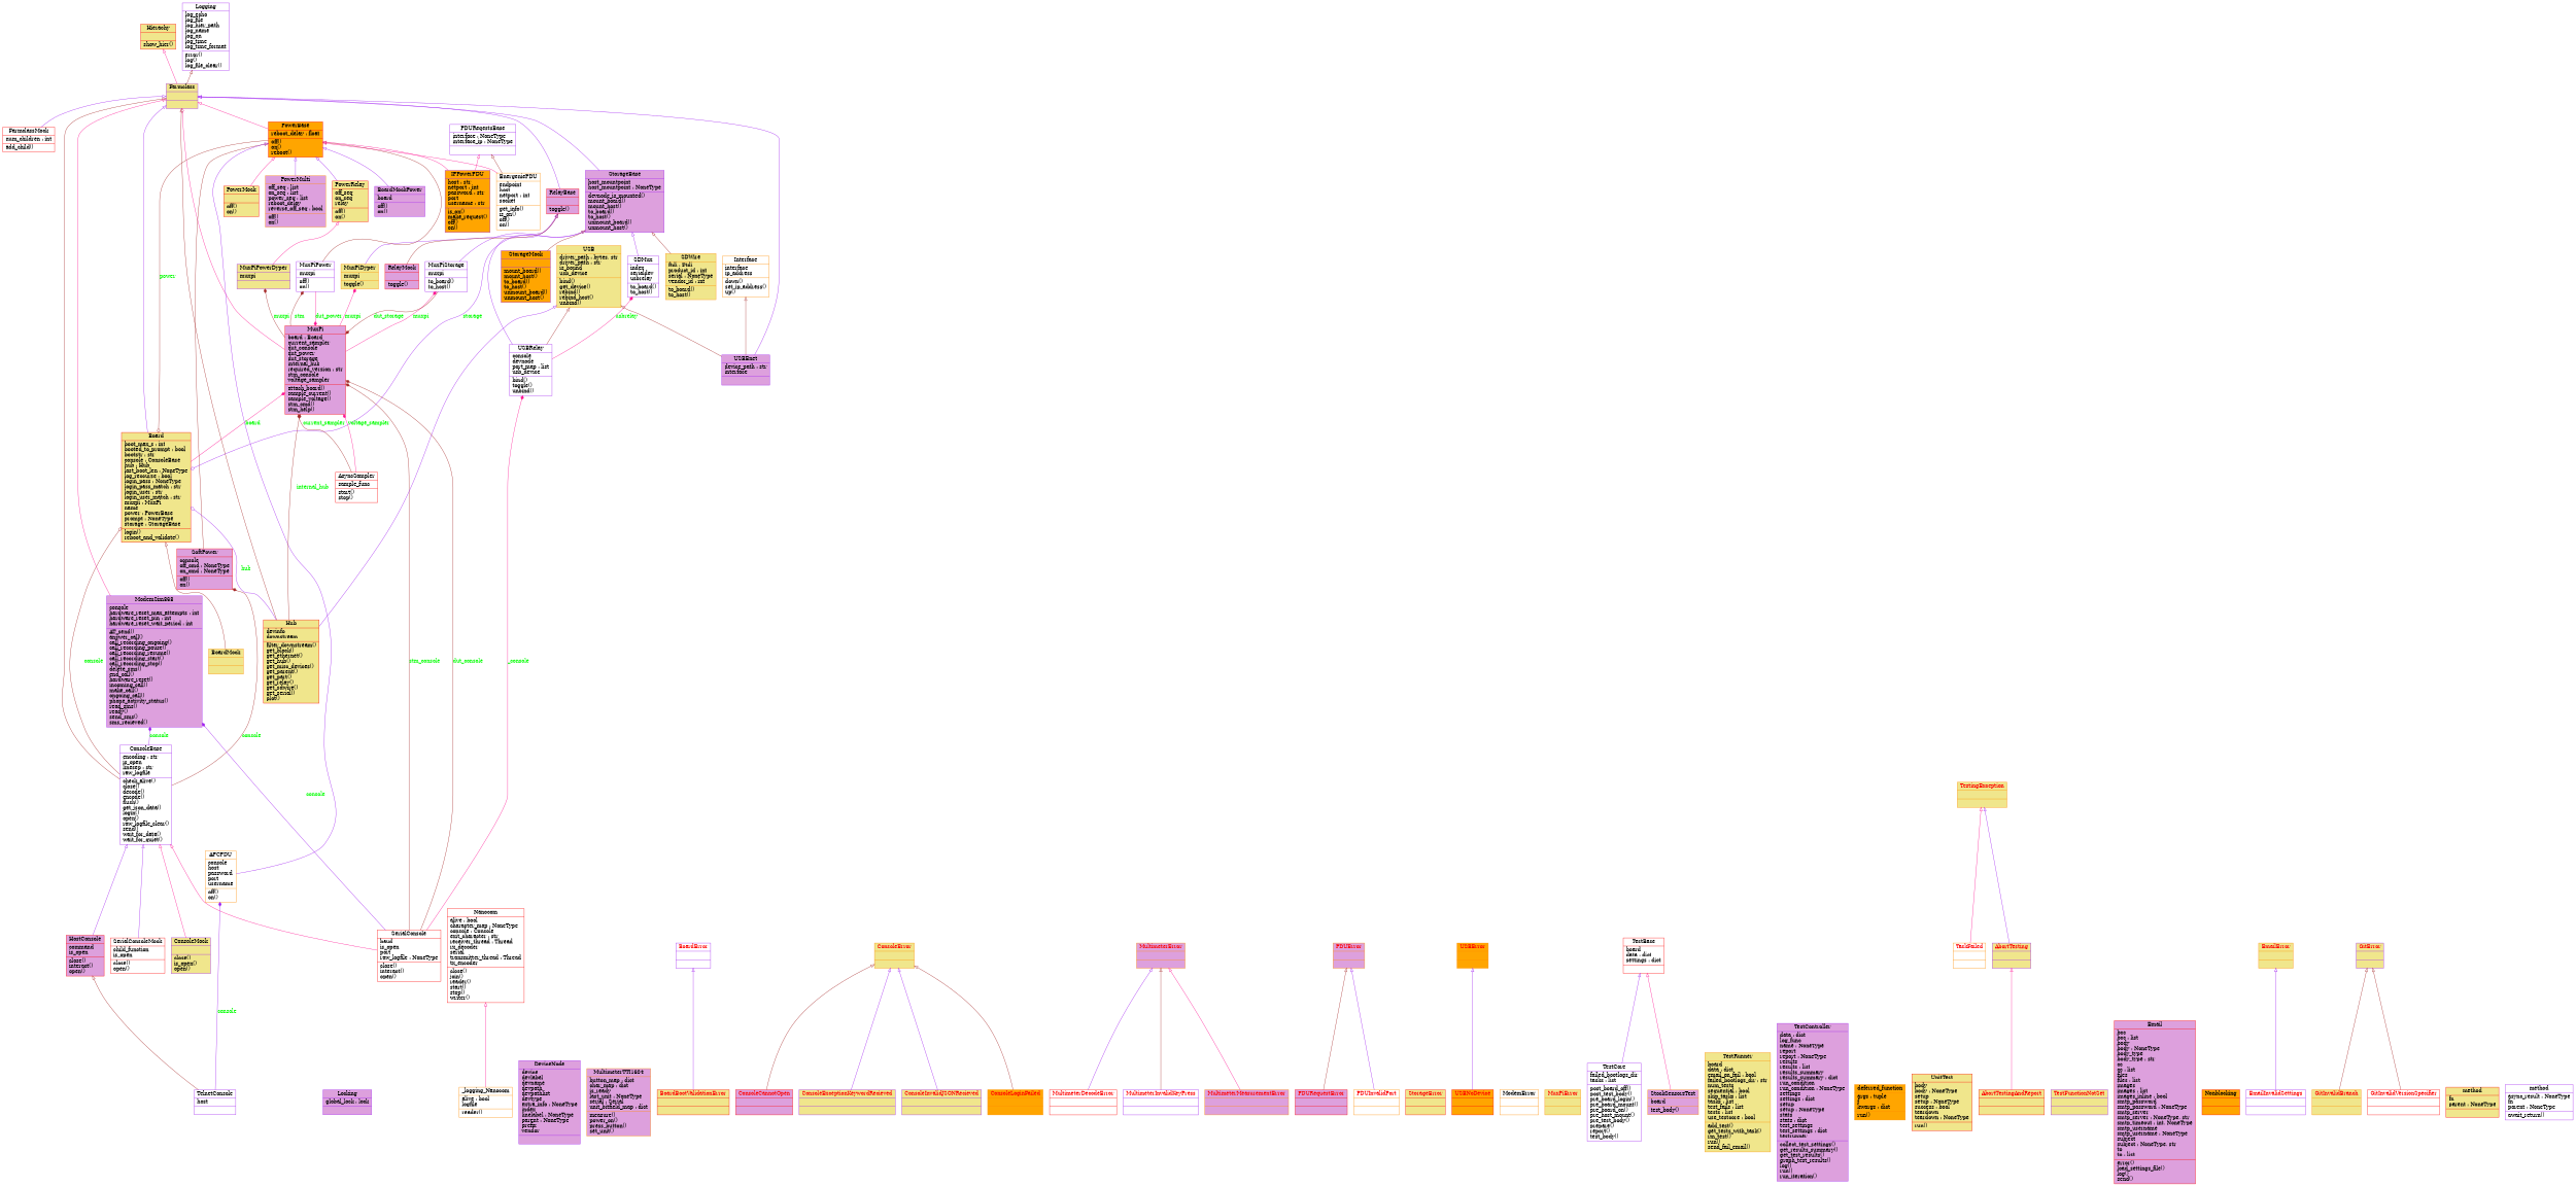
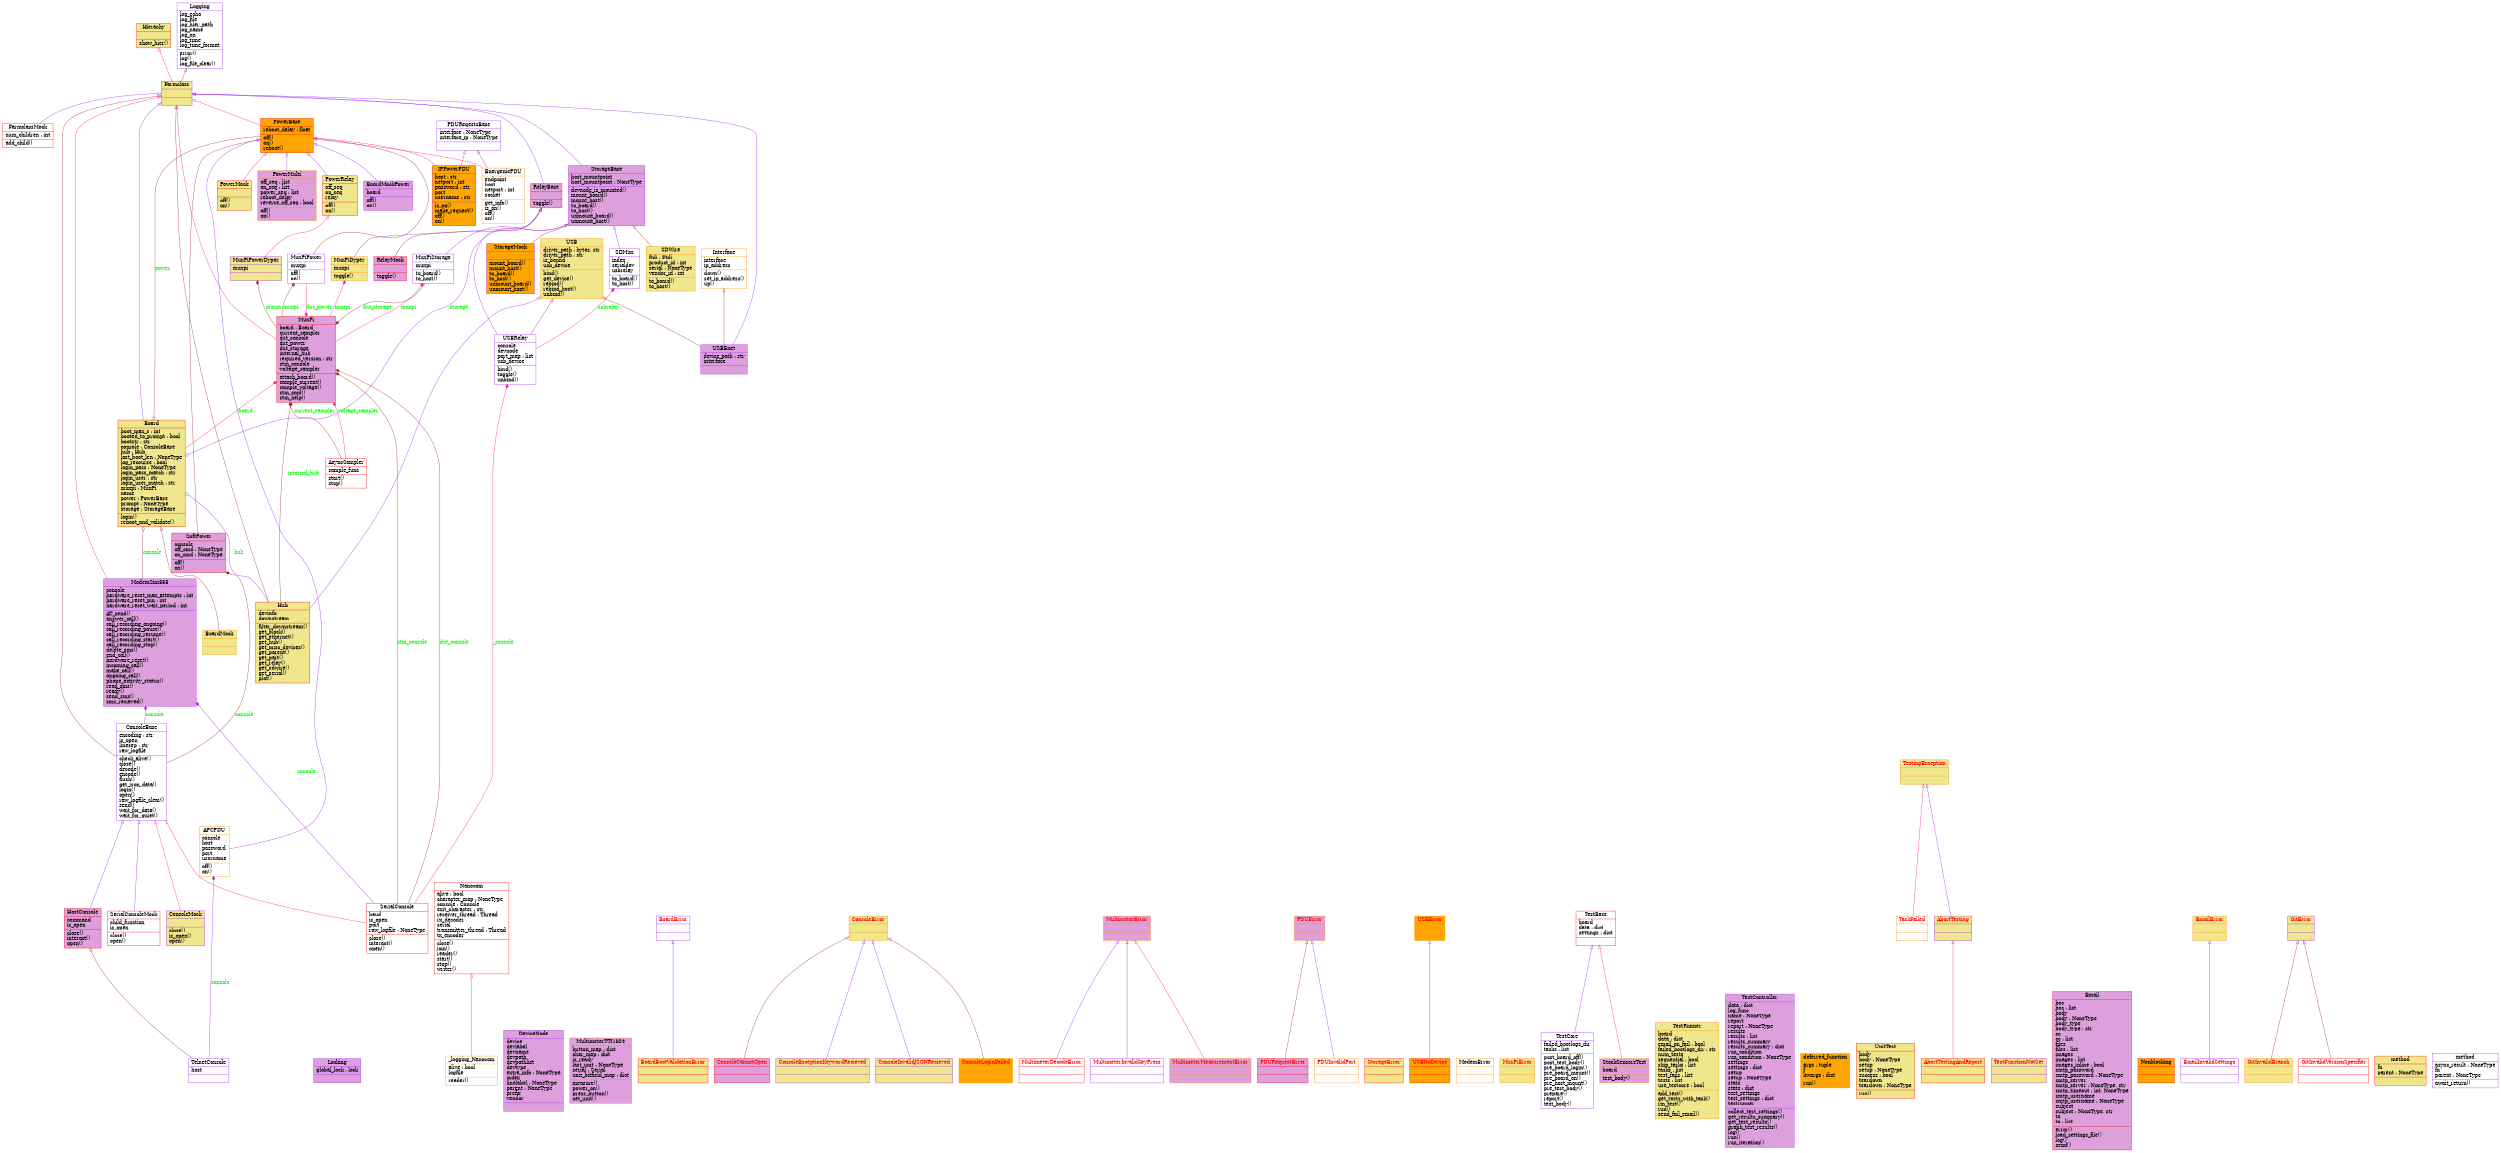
  digraph {
    rankdir=BT
    node [color=purple fillcolor=khaki shape=record style=filled]
    edge [arrowhead=empty arrowtail=none color=brown]
    n1 [label="{Farmclass|\l|}"]
    n2 [color=red label="{Hierachy|\l|show_hier()\l}"]
    n3 [fillcolor=white label="{Logging|log_echo\llog_file\llog_hier_path\llog_name\llog_on\llog_time\llog_time_format\l|error()\llog()\llog_file_clear()\l}"]
    n4 [color=red fillcolor=white label="{FarmclassMock|num_children : int\l|add_child()\l}"]
    n5 [fillcolor=plum label="{Locking|global_lock : lock\l|}"]
    n6 [color=red label="{Board|boot_max_s : int\lbooted_to_prompt : bool\lbootstr : str\lconsole : ConsoleBase\lhub : Hub\llast_boot_len : NoneType\llog_reccurse : bool\llogin_pass : NoneType\llogin_pass_match : str\llogin_user : str\llogin_user_match : str\lmuxpi : MuxPi\lname\lpower : PowerBase\lprompt : NoneType\lstorage : StorageBase\l|login()\lreboot_and_validate()\l}"]
    n7 [color=red fillcolor=plum label="{MuxPi|board : Board\lcurrent_sampler\ldut_console\ldut_power\ldut_storage\linternal_hub\lrequired_version : str\lstm_console\lvoltage_sampler\l|attach_board()\lsample_current()\lsample_voltage()\lstm_cmd()\lstm_help()\l}"]
    n8 [color=darkorange label="{MuxPiDyper|muxpi\l|toggle()\l}"]
    n9 [fillcolor=white label="{MuxPiPower|muxpi\l|off()\lon()\l}"]
    n10 [label="{MuxPiPowerDyper|muxpi\l|}"]
    n11 [fillcolor=white label="{MuxPiStorage|muxpi\l|to_board()\lto_host()\l}"]
    n12 [color=darkorange label="{BoardMock|\l|}"]
    n13 [fillcolor=plum label="{BoardMockPower|board\l|off()\lon()\l}"]
    n14 [color=red fillcolor=orange label="{PowerBase|reboot_delay : float\l|off()\lon()\lreboot()\l}"]
    n15 [fillcolor=white label="{ConsoleBase|encoding : str\lis_open\llinesep : str\lraw_logfile\l|check_alive()\lclose()\ldecode()\lencode()\lflush()\lget_json_data()\llogin()\lopen()\lraw_logfile_clear()\lsend()\lwait_for_data()\lwait_for_quiet()\l}"]
    n16 [color=red fillcolor=plum label="{SoftPower|console\loff_cmd : NoneType\lon_cmd : NoneType\l|off()\lon()\l}"]
    n17 [fillcolor=plum label="{ModemSim868|console\lhardware_reset_max_attempts : int\lhardware_reset_pin : int\lhardware_reset_wait_period : int\l|AT_send()\lanswer_call()\lcall_recording_ongoing()\lcall_recording_pause()\lcall_recording_resume()\lcall_recording_start()\lcall_recording_stop()\ldelete_sms()\lend_call()\lhardware_reset()\lincoming_call()\lmake_call()\longoing_call()\lphone_activity_status()\lread_sms()\lready()\lsend_sms()\lsms_recieved()\l}"]
    n18 [label="{ConsoleMock|\l|close()\lis_open()\lopen()\l}"]
    n19 [color=red fillcolor=plum label="{HostConsole|command\lis_open\l|close()\linteract()\lopen()\l}"]
    n20 [fillcolor=white label="{TelnetConsole|host\l|}"]
    n21 [color=darkorange fillcolor=white label="{APCPDU|console\lhost\lpassword\lport\lusername\l|off()\lon()\l}"]
    n22 [color=red fillcolor=white label="{SerialConsole|baud\lis_open\lport\lraw_logfile : NoneType\l|close()\linteract()\lopen()\l}"]
    n23 [fillcolor=white label="{USBRelay|console\ldevnode\lport_map : list\lusb_device\l|bind()\ltoggle()\lunbind()\l}"]
    n24 [color=red fillcolor=plum label="{RelayBase|\l|toggle()\l}"]
    n25 [fillcolor=white label="{SDMux|index\lserialdev\lusbrelay\l|to_board()\lto_host()\l}"]
    n26 [color=darkorange label="{USB|driver_path : bytes, str\ldriver_path : str\lis_bound\lusb_device\l|bind()\lget_device()\lrebind()\lrebind_host()\lunbind()\l}"]
    n27 [color=red fillcolor=white label="{SerialConsoleMock|child_function\lis_open\l|close()\lopen()\l}"]
    n28 [color=red fillcolor=white label="{Nanocom|alive : bool\lcharacter_map : NoneType\lconsole : Console\lexit_character : str\lreceiver_thread : Thread\lrx_decoder\lserial\ltransmitter_thread : Thread\ltx_encoder\l|close()\ljoin()\lreader()\lstart()\lstop()\lwriter()\l}"]
    n29 [color=darkorange fillcolor=white label="{_logging_Nanocom|alive : bool\llogfile\l|reader()\l}"]
    n30 [color=red label="{PowerMock|\l|off()\lon()\l}"]
    n31 [color=darkorange fillcolor=plum label="{PowerMulti|off_seq : list\lon_seq : list\lpower_seq : list\lreboot_delay\lreverse_off_seq : bool\l|off()\lon()\l}"]
    n32 [color=red label="{PowerRelay|off_seq\lon_seq\lrelay\l|off()\lon()\l}"]
    n33 [fillcolor=white label="{PDUReqestsBase|interface : NoneType\linterface_ip : NoneType\l|}"]
    n34 [fillcolor=orange label="{IPPowerPDU|host : str\lnetport : int\lpassword : str\lport\lusername : str\l|is_on()\lmake_request()\loff()\lon()\l}"]
    n35 [color=darkorange fillcolor=white label="{EnergeniePDU|endpoint\lhost\lnetport : int\lsocket\l|get_info()\lis_on()\loff()\lon()\l}"]
    n36 [color=red fillcolor=plum label="{RelayMock|\l|toggle()\l}"]
    n37 [fillcolor=plum label="{StorageBase|host_mountpoint\lhost_mountpoint : NoneType\l|devnode_is_mounted()\lmount_board()\lmount_host()\lto_board()\lto_host()\lunmount_board()\lunmount_host()\l}"]
    n38 [color=darkorange label="{SDWire|ftdi : Ftdi\lproduct_id : int\lserial : NoneType\lvendor_id : int\l|to_board()\lto_host()\l}"]
    n39 [fillcolor=orange label="{StorageMock|\l|mount_board()\lmount_host()\lto_board()\lto_host()\lunmount_board()\lunmount_host()\l}"]
    n40 [color=red label="{Hub|devinfo\ldownstream\l|filter_downstream()\lget_block()\lget_ethernet()\lget_hub()\lget_misc_devices()\lget_parent()\lget_part()\lget_relay()\lget_sdwire()\lget_serial()\lplot()\l}"]
    n41 [fillcolor=plum label="{DeviceNode|device\ldevlabel\ldevname\ldevpath\ldevpathlist\ldevtype\lextra_info : NoneType\lindex\llinelabel : NoneType\lparent : NoneType\lprefix\lvendor\l|}"]
    n42 [fillcolor=plum label="{USBEnet|device_path : str\linterface\l|}"]
    n43 [color=darkorange fillcolor=white label="{Interface|interface\lip_address\l|down()\lset_ip_address()\lup()\l}"]
    n44 [color=darkorange fillcolor=plum label="{MultimeterTTI1604|button_map : dict\lchar_map : dict\lis_ready\llast_unit : NoneType\lserial : Serial\lunit_bitfield_map : dict\l|measure()\lpower_on()\lpress_button()\lset_unit()\l}"]
    n45 [fillcolor=white fontcolor=red label="{BoardError|\l|}"]
    n46 [color=red fontcolor=red label="{BoardBootValidationError|\l|}"]
    n47 [color=darkorange fontcolor=red label="{ConsoleError|\l|}"]
    n48 [color=red fillcolor=plum fontcolor=red label="{ConsoleCannotOpen|\l|}"]
    n49 [fontcolor=red label="{ConsoleExceptionKeywordRecieved|\l|}"]
    n50 [fontcolor=red label="{ConsoleInvalidJSONRecieved|\l|}"]
    n51 [color=darkorange fillcolor=orange fontcolor=red label="{ConsoleLoginFailed|\l|}"]
    n52 [color=darkorange fillcolor=plum fontcolor=red label="{MultimeterError|\l|}"]
    n53 [color=red fillcolor=white fontcolor=red label="{MultimeterDecodeError|\l|}"]
    n54 [fillcolor=white fontcolor=red label="{MultimeterInvalidKeyPress|\l|}"]
    n55 [color=darkorange fillcolor=plum fontcolor=red label="{MultimeterMeasurementError|\l|}"]
    n56 [color=darkorange fillcolor=plum fontcolor=red label="{PDUError|\l|}"]
    n57 [color=red fillcolor=plum fontcolor=red label="{PDURequestError|\l|}"]
    n58 [color=darkorange fillcolor=white fontcolor=red label="{PDUInvalidPort|\l|}"]
    n59 [color=red fontcolor=red label="{StorageError|\l|}"]
    n60 [color=darkorange fillcolor=orange fontcolor=red label="{USBError|\l|}"]
    n61 [color=red fillcolor=orange fontcolor=red label="{USBNoDevice|\l|}"]
    n62 [color=darkorange fillcolor=white fontcolor=black label="{ModemError|\l|}"]
    n63 [color=darkorange fontcolor=red label="{MuxPiError|\l|}"]
    n64 [color=red fillcolor=white label="{TestBase|board\ldata : dict\lsettings : dict\l|}"]
    n65 [fillcolor=white label="{TestCore|failed_bootlogs_dir\ltasks : list\l|post_board_off()\lpost_test_body()\lpre_board_login()\lpre_board_mount()\lpre_board_on()\lpre_host_mount()\lpre_test_body()\lprepare()\lreport()\ltest_body()\l}"]
    n66 [color=darkorange label="{TestRunner|board\ldata : dict\lemail_on_fail : bool\lfailed_bootlogs_dir : str\lnum_tests\lsequential : bool\lskip_tasks : list\ltasks : list\ltest_fails : list\ltests : list\luse_testcore : bool\l|add_test()\lget_tests_with_task()\lrm_test()\lrun()\lsend_fail_email()\l}"]
    n67 [fillcolor=plum label="{TestController|data : dict\llog_func\lname : NoneType\lreport\lreport : NoneType\lresults\lresults : list\lresults_summary\lresults_summary : dict\lrun_condition\lrun_condition : NoneType\lsettings\lsettings : dict\lsetup\lsetup : NoneType\lstats\lstats : dict\ltest_settings\ltest_settings : dict\ltestrunner\l|collect_test_settings()\lget_results_summary()\lget_test_results()\lgraph_test_results()\llog()\lrun()\lrun_iteration()\l}"]
    n68 [color=darkorange fillcolor=orange label="{deferred_function|args : tuple\lf\lkwargs : dict\l|run()\l}"]
    n69 [color=red label="{UnitTest|body\lbody : NoneType\lsetup\lsetup : NoneType\lsuccess : bool\lteardown\lteardown : NoneType\l|run()\l}"]
    n70 [color=darkorange fillcolor=plum label="{StockSensorsTest|board\l|test_body()\l}"]
    n71 [color=darkorange fontcolor=red label="{TestingException|\l|}"]
    n72 [fontcolor=red label="{TestFunctionNotSet|\l|}"]
    n73 [color=darkorange fillcolor=white fontcolor=red label="{TaskFailed|\l|}"]
    n74 [color=red fontcolor=red label="{AbortTestingAndReport|\l|}"]
    n75 [fontcolor=red label="{AbortTesting|\l|}"]
    n76 [color=red fillcolor=plum label="{Email|bcc\lbcc : list\lbody\lbody : NoneType\lbody_type\lbody_type : str\lcc\lcc : list\lfiles\lfiles : list\limages\limages : list\limages_inline : bool\lsmtp_password\lsmtp_password : NoneType\lsmtp_server\lsmtp_server : NoneType, str\lsmtp_timeout : int, NoneType\lsmtp_username\lsmtp_username : NoneType\lsubject\lsubject : NoneType, str\lto\lto : list\l|error()\lload_settings_file()\llog()\lsend()\l}"]
    n77 [color=red fillcolor=white label="{AsyncSampler|sample_func\l|start()\lstop()\l}"]
    n78 [color=red fillcolor=orange label="{Nonblocking|\l|}"]
    n79 [color=darkorange fontcolor=red label="{EmailError|\l|}"]
    n80 [fillcolor=white fontcolor=red label="{EmailInvalidSettings|\l|}"]
    n81 [fontcolor=red label="{GitError|\l|}"]
    n82 [color=darkorange fontcolor=red label="{GitInvalidBranch|\l|}"]
    n83 [color=red fillcolor=white fontcolor=red label="{GitInvalidVersionSpecifier|\l|}"]
    n84 [color=red label="{method|fn\lparent : NoneType\l|}"]
    n85 [fillcolor=white label="{method|async_result : NoneType\lfn\lparent : NoneType\l|await_return()\l}"]
    n1 -> n2 [color=deeppink]
    n1 -> n3
    n4 -> n1 [color=purple]
    n6 -> n1 [color=purple]
    n6 -> n7 [arrowhead=diamond color=deeppink fontcolor=green label=board style=solid]
-   n7 -> n1 [arrowhead=ediamond color=deeppink]
+   n7 -> n1 [color=deeppink]
    n7 -> n8 [arrowhead=diamond color=deeppink fontcolor=green label=muxpi style=solid]
-   n7 -> n9 [arrowhead=diamond fontcolor=green label=stm style=solid]
+   n7 -> n9 [arrowhead=diamond fontcolor=green label=muxpi style=solid]
    n7 -> n10 [arrowhead=diamond fontcolor=green label=muxpi style=solid]
    n7 -> n11 [arrowhead=diamond color=deeppink fontcolor=green label=muxpi style=solid]
    n8 -> n24 [color=purple]
    n9 -> n7 [arrowhead=diamond color=deeppink fontcolor=green label=dut_power style=solid]
    n9 -> n14
    n10 -> n32 [color=deeppink]
    n11 -> n7 [arrowhead=diamond fontcolor=green label=dut_storage style=solid]
    n11 -> n37 [color=purple]
    n12 -> n6
    n13 -> n14 [color=purple]
    n14 -> n1 [color=deeppink]
    n14 -> n6 [arrowhead=ediamond fontcolor=green label=power style=solid]
    n15 -> n1
-   n15 -> n6 [arrowhead=ediamond fontcolor=green label=console style=solid]
+   n17 -> n6 [arrowhead=ediamond fontcolor=green label=console style=solid]
    n15 -> n16 [arrowhead=diamond fontcolor=green label=console style=solid]
    n15 -> n17 [arrowhead=diamond color=purple fontcolor=green label=console style=solid]
    n16 -> n14
    n17 -> n1 [color=deeppink]
    n18 -> n15 [color=deeppink]
    n19 -> n15 [color=purple]
    n20 -> n19
    n20 -> n21 [arrowhead=diamond color=purple fontcolor=green label=console style=solid]
    n21 -> n14 [color=purple]
    n22 -> n7 [arrowhead=diamond fontcolor=green label=stm_console style=solid]
    n22 -> n7 [arrowhead=diamond fontcolor=green label=dut_console style=solid]
    n22 -> n15 [color=deeppink]
    n22 -> n17 [arrowhead=diamond color=purple fontcolor=green label=console style=solid]
    n22 -> n23 [arrowhead=diamond color=deeppink fontcolor=green label=_console style=solid]
    n23 -> n24 [color=purple]
    n23 -> n25 [arrowhead=diamond color=deeppink fontcolor=green label=usbrelay style=solid]
    n23 -> n26
    n24 -> n1 [color=purple]
    n25 -> n37 [color=purple]
    n27 -> n15 [color=purple]
    n29 -> n28 [color=deeppink]
    n30 -> n14 [color=deeppink]
    n31 -> n14 [color=purple]
    n32 -> n14 [color=purple]
    n34 -> n14 [color=deeppink]
    n34 -> n33 [color=deeppink]
    n35 -> n14 [color=deeppink]
    n35 -> n33
    n36 -> n24
    n37 -> n1 [color=purple]
    n37 -> n6 [arrowhead=ediamond color=purple fontcolor=green label=storage style=solid]
    n38 -> n37
    n39 -> n37
    n40 -> n1
    n40 -> n6 [arrowhead=ediamond color=purple fontcolor=green label=hub style=solid]
    n40 -> n7 [arrowhead=diamond fontcolor=green label=internal_hub style=solid]
    n40 -> n26 [color=purple]
    n42 -> n1 [color=purple]
    n42 -> n26
    n42 -> n43
    n46 -> n45 [color=purple]
    n48 -> n47
    n49 -> n47 [color=purple]
    n50 -> n47 [color=purple]
    n51 -> n47
    n53 -> n52 [color=purple]
    n54 -> n52
    n55 -> n52 [color=deeppink]
    n57 -> n56
    n58 -> n56 [color=purple]
    n61 -> n60 [color=purple]
    n65 -> n64 [color=purple]
    n70 -> n64 [color=deeppink]
    n73 -> n71 [color=deeppink]
    n74 -> n75 [color=deeppink]
    n75 -> n71 [color=purple]
    n77 -> n7 [arrowhead=diamond color=deeppink fontcolor=green label=voltage_sampler style=solid]
    n77 -> n7 [arrowhead=diamond fontcolor=green label=current_sampler style=solid]
    n80 -> n79 [color=purple]
    n82 -> n81
    n83 -> n81
  }
